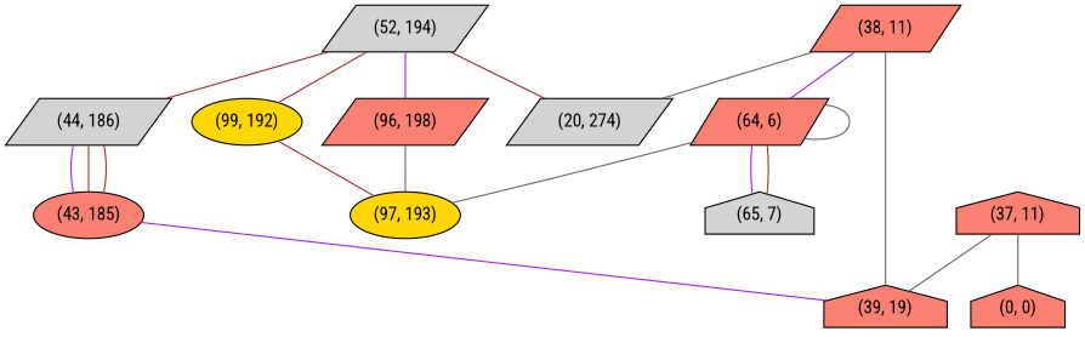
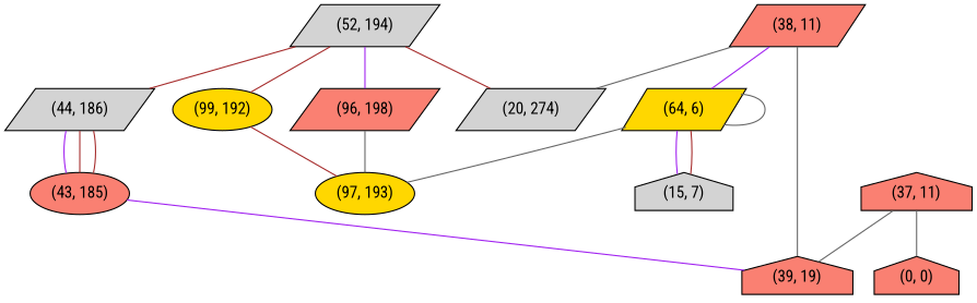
  graph {
    fontname="Roboto Condensed"
    node [fillcolor=salmon fontname="Roboto Condensed" shape=parallelogram style=filled]
    edge [color=brown fontname="Roboto Condensed" weight=1]
    n1 [fillcolor=lightgrey label="(52, 194)"]
    "(96, 198)"
    "(99, 192)" [fillcolor=gold shape=ellipse]
    "(44, 186)" [fillcolor=lightgrey]
    "(20, 274)" [fillcolor=lightgrey]
    "(97, 193)" [fillcolor=gold shape=ellipse]
    "(43, 185)" [shape=ellipse]
    "(37, 11)" [shape=house]
    "(0, 0)" [shape=house]
    "(39, 19)" [shape=house]
    "(38, 11)"
-   "(64, 6)"
-   "(65, 7)" [fillcolor=lightgrey shape=house]
+   "(64, 6)" [fillcolor=gold]
+   "(65, 7)" [fillcolor=lightgrey shape=house label="(15, 7)"]
    n1 -- "(96, 198)" [color=purple weight=3]
    n1 -- "(99, 192)" [weight=3]
    n1 -- "(44, 186)"
    n1 -- "(20, 274)" [weight=3]
    "(96, 198)" -- "(97, 193)" [color=gray40]
    "(99, 192)" -- "(97, 193)"
    "(44, 186)" -- "(43, 185)" [color=purple]
    "(44, 186)" -- "(43, 185)"
    "(44, 186)" -- "(43, 185)"
    "(43, 185)" -- "(39, 19)" [color=purple]
    "(37, 11)" -- "(0, 0)" [color=gray40 weight=4]
    "(37, 11)" -- "(39, 19)" [color=gray40 weight=3]
    "(38, 11)" -- "(20, 274)" [color=gray40]
    "(38, 11)" -- "(39, 19)" [color=gray40 weight=3]
    "(38, 11)" -- "(64, 6)" [color=purple]
    "(64, 6)" -- "(97, 193)" [color=gray40]
    "(64, 6)" -- "(64, 6)" [color=gray40 weight=2]
    "(64, 6)" -- "(65, 7)" [color=purple]
    "(64, 6)" -- "(65, 7)"
  }
